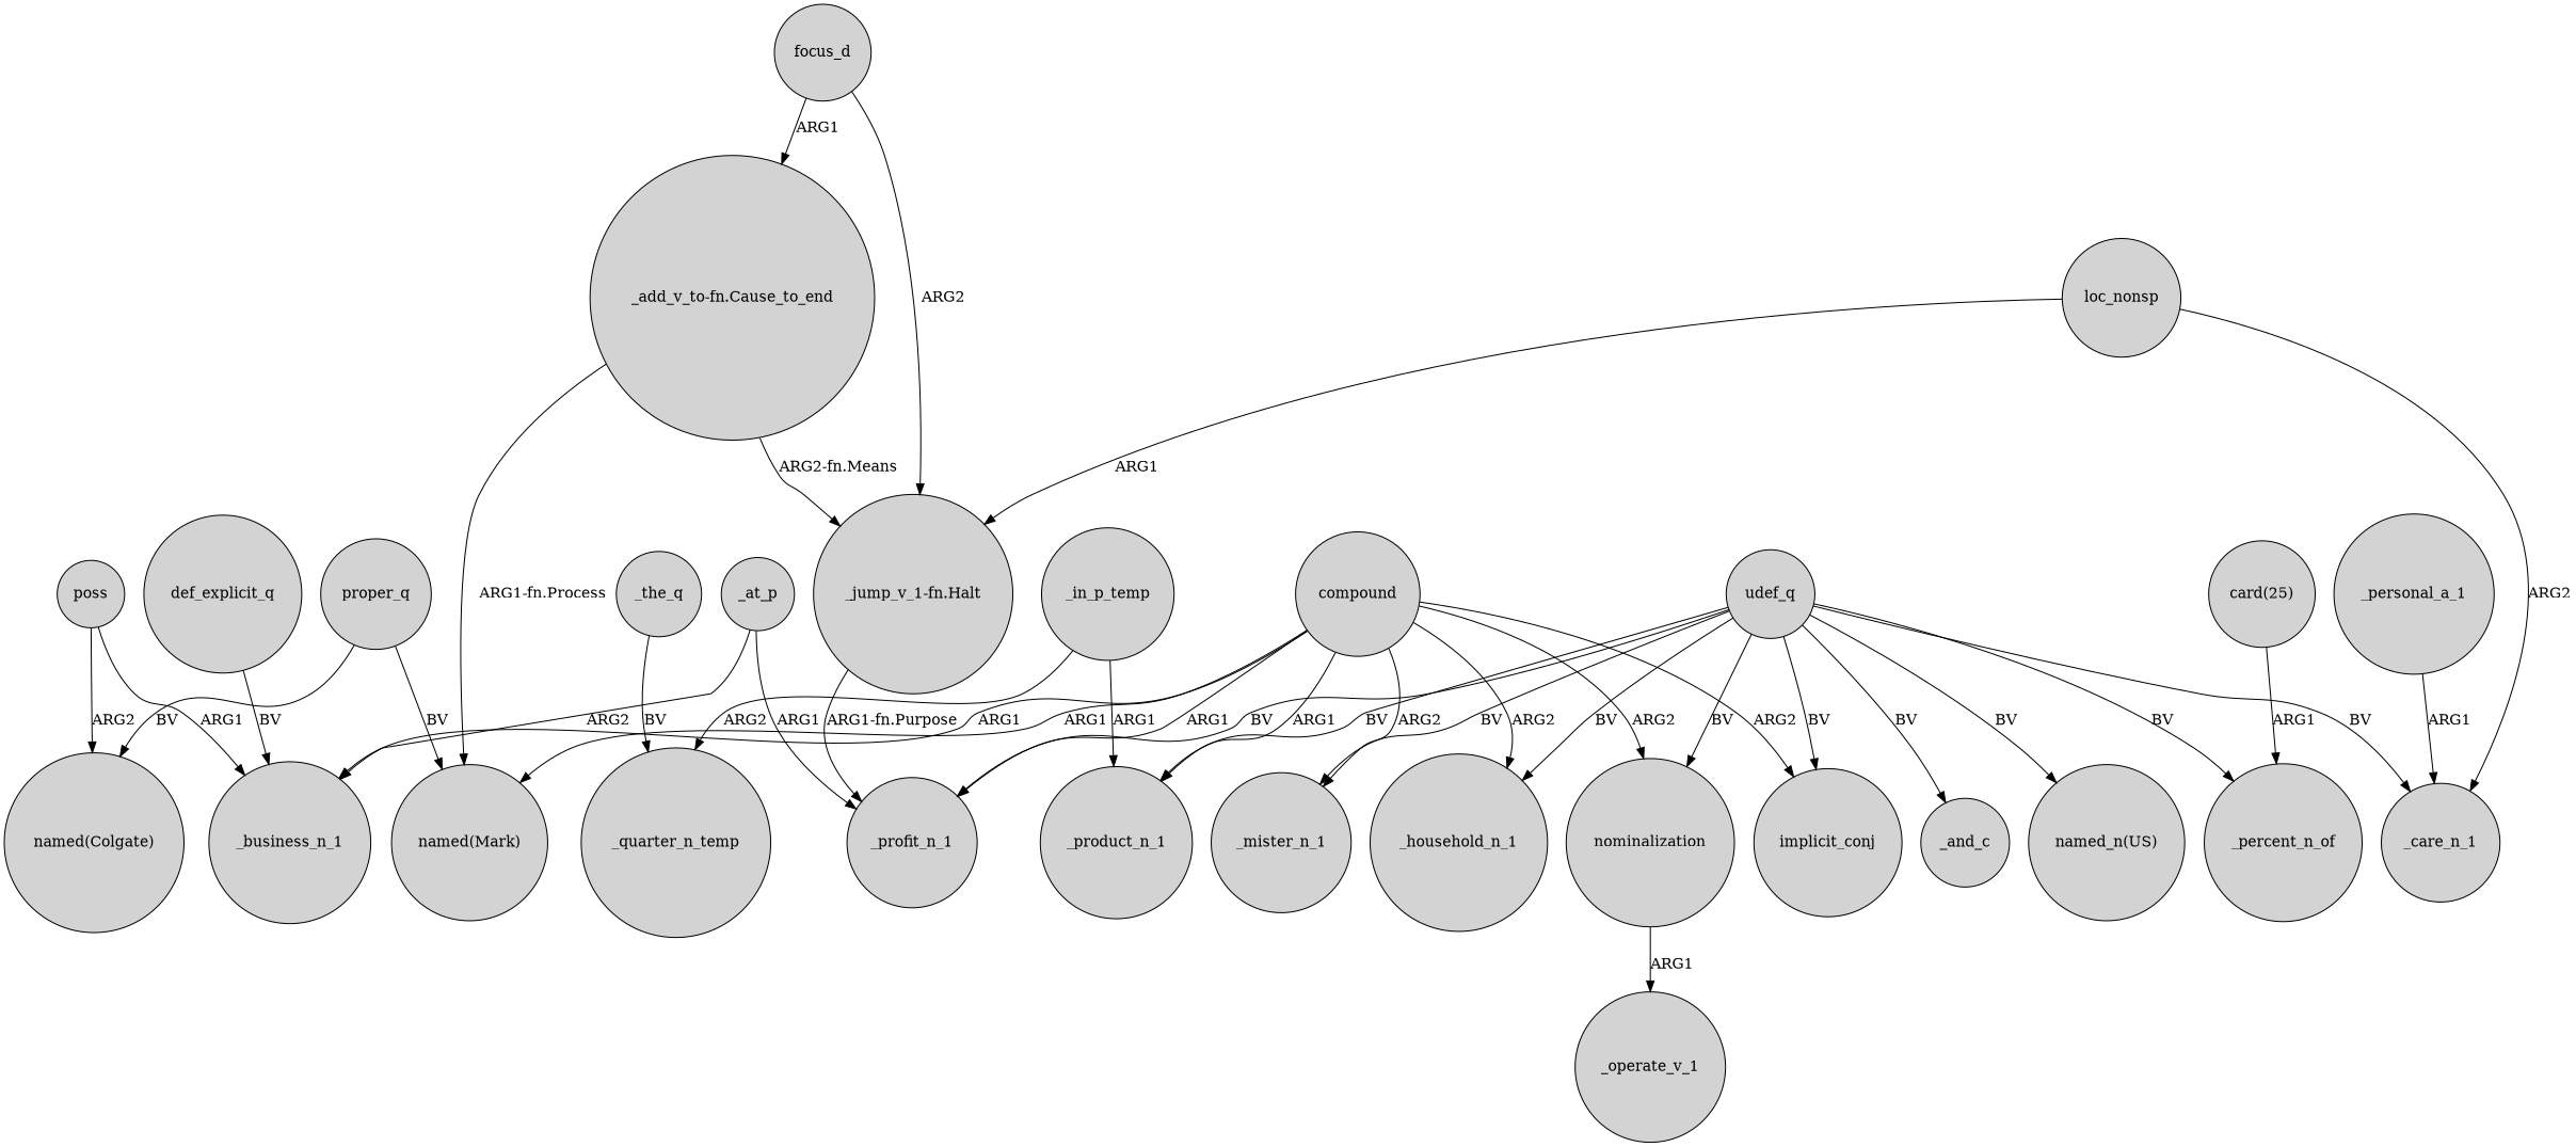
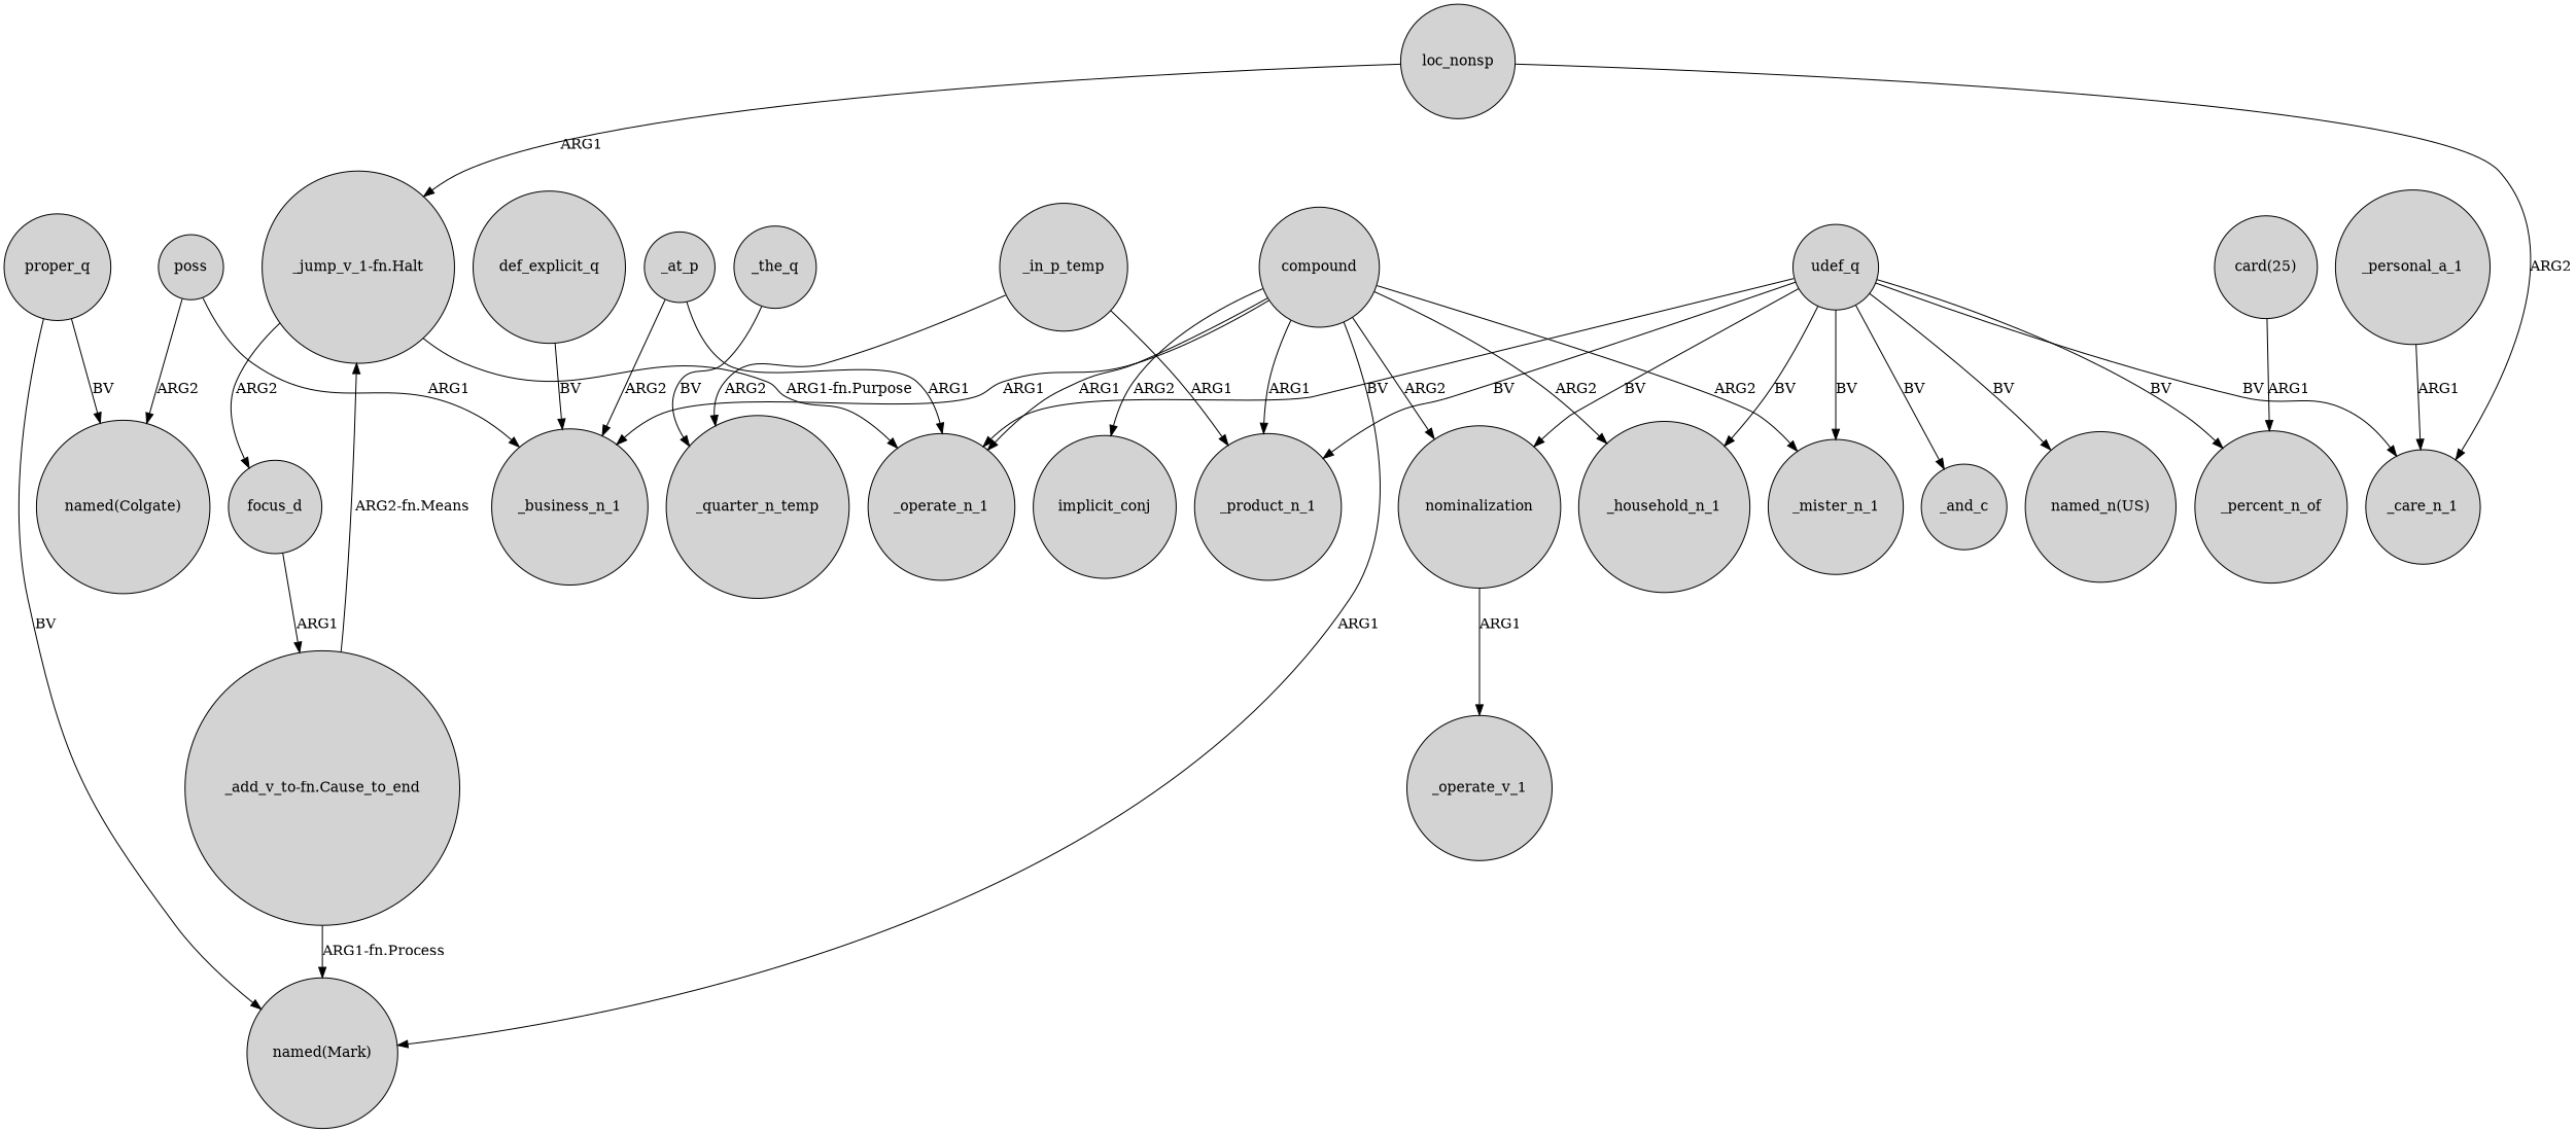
  digraph {
    node [shape=circle style=filled]
    def_explicit_q
    _business_n_1
    _in_p_temp
    _quarter_n_temp
    _product_n_1
    "_jump_v_1-fn.Halt"
-   _profit_n_1
+   _profit_n_1 [label=_operate_n_1]
    compound
    _mister_n_1
    nominalization
    "named(Mark)"
    implicit_conj
    _household_n_1
    _operate_v_1
    focus_d
    "_add_v_to-fn.Cause_to_end"
    _at_p
    poss
    "named(Colgate)"
    _personal_a_1
    _care_n_1
    udef_q
    _percent_n_of
    _and_c
    "named_n(US)"
    _the_q
    "card(25)"
    loc_nonsp
    proper_q
    def_explicit_q -> _business_n_1 [label=BV]
    _in_p_temp -> _quarter_n_temp [label=ARG2]
    _in_p_temp -> _product_n_1 [label=ARG1]
    "_jump_v_1-fn.Halt" -> _profit_n_1 [label="ARG1-fn.Purpose"]
    compound -> _business_n_1 [label=ARG1]
    compound -> _product_n_1 [label=ARG1]
    compound -> _profit_n_1 [label=ARG1]
    compound -> _mister_n_1 [label=ARG2]
    compound -> nominalization [label=ARG2]
    compound -> "named(Mark)" [label=ARG1]
    compound -> implicit_conj [label=ARG2]
    compound -> _household_n_1 [label=ARG2]
    nominalization -> _operate_v_1 [label=ARG1]
-   focus_d -> "_jump_v_1-fn.Halt" [label=ARG2]
+   "_jump_v_1-fn.Halt" -> focus_d [label=ARG2]
    focus_d -> "_add_v_to-fn.Cause_to_end" [label=ARG1]
    "_add_v_to-fn.Cause_to_end" -> "_jump_v_1-fn.Halt" [label="ARG2-fn.Means"]
    "_add_v_to-fn.Cause_to_end" -> "named(Mark)" [label="ARG1-fn.Process"]
    _at_p -> _business_n_1 [label=ARG2]
    _at_p -> _profit_n_1 [label=ARG1]
    poss -> _business_n_1 [label=ARG1]
    poss -> "named(Colgate)" [label=ARG2]
    _personal_a_1 -> _care_n_1 [label=ARG1]
    udef_q -> _product_n_1 [label=BV]
    udef_q -> _profit_n_1 [label=BV]
    udef_q -> _mister_n_1 [label=BV]
    udef_q -> nominalization [label=BV]
-   udef_q -> implicit_conj [label=BV]
    udef_q -> _household_n_1 [label=BV]
    udef_q -> _care_n_1 [label=BV]
    udef_q -> _percent_n_of [label=BV]
    udef_q -> _and_c [label=BV]
    udef_q -> "named_n(US)" [label=BV]
    _the_q -> _quarter_n_temp [label=BV]
    "card(25)" -> _percent_n_of [label=ARG1]
    loc_nonsp -> "_jump_v_1-fn.Halt" [label=ARG1]
    loc_nonsp -> _care_n_1 [label=ARG2]
    proper_q -> "named(Mark)" [label=BV]
    proper_q -> "named(Colgate)" [label=BV]
  }
